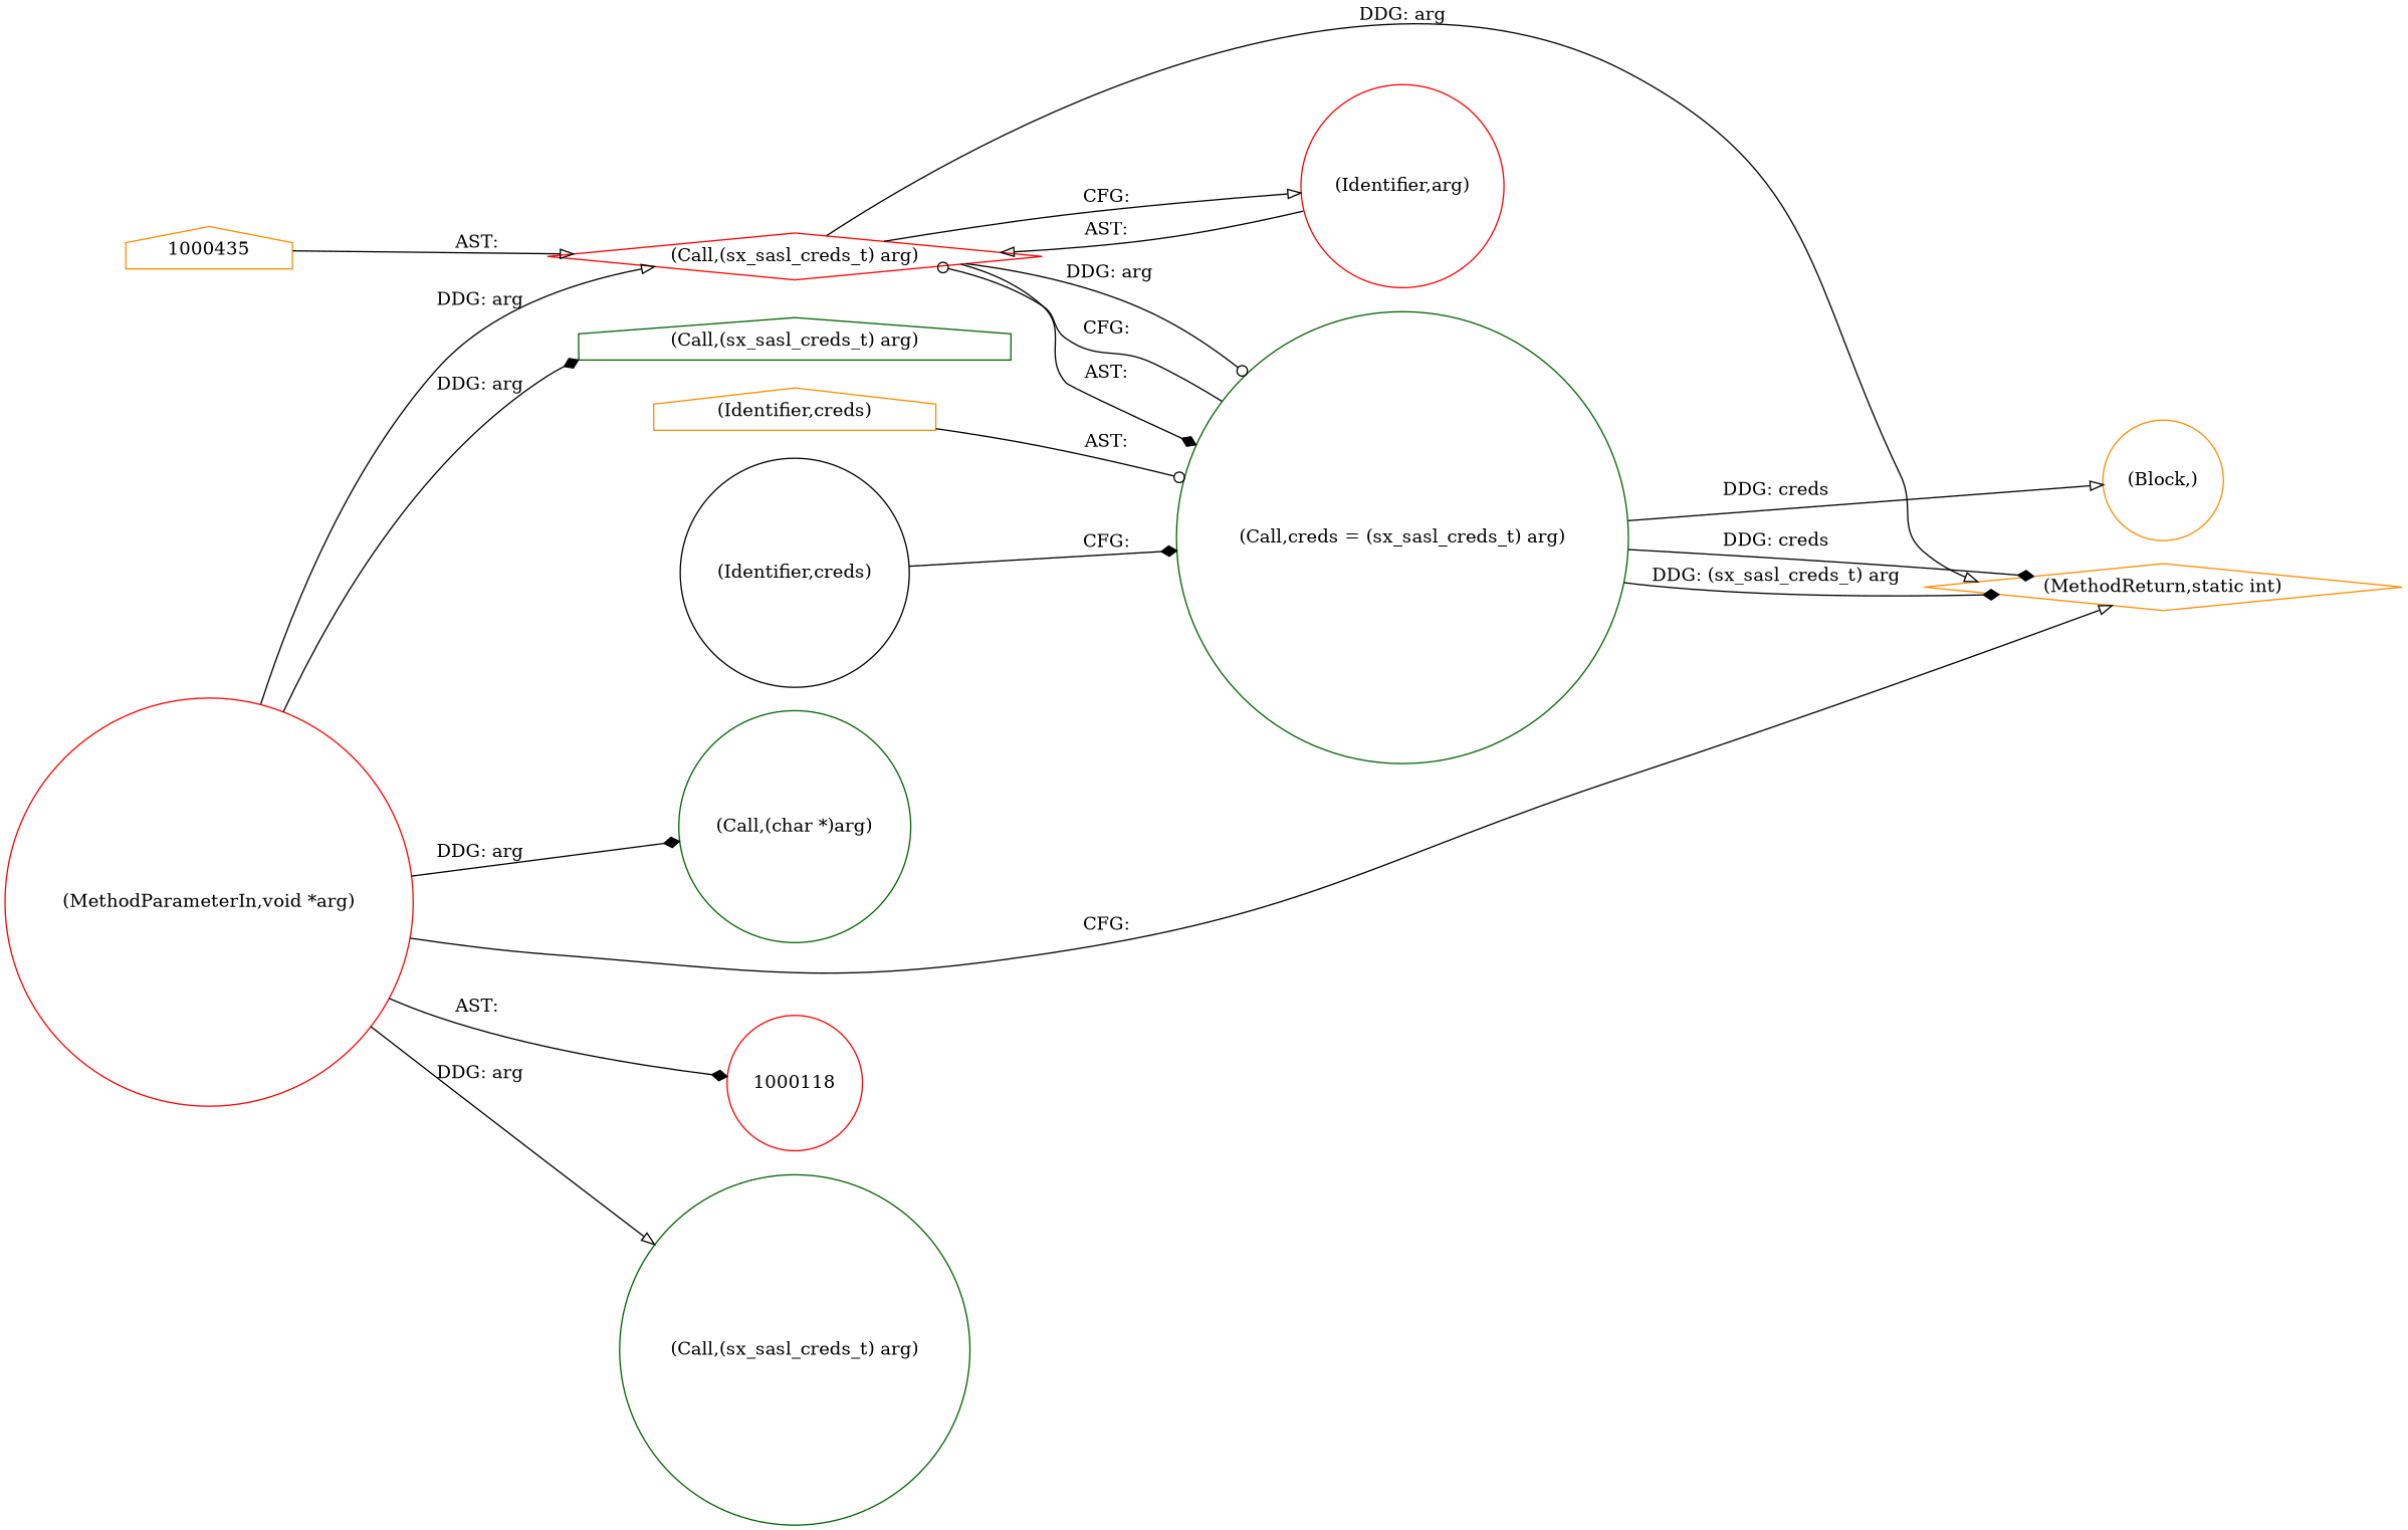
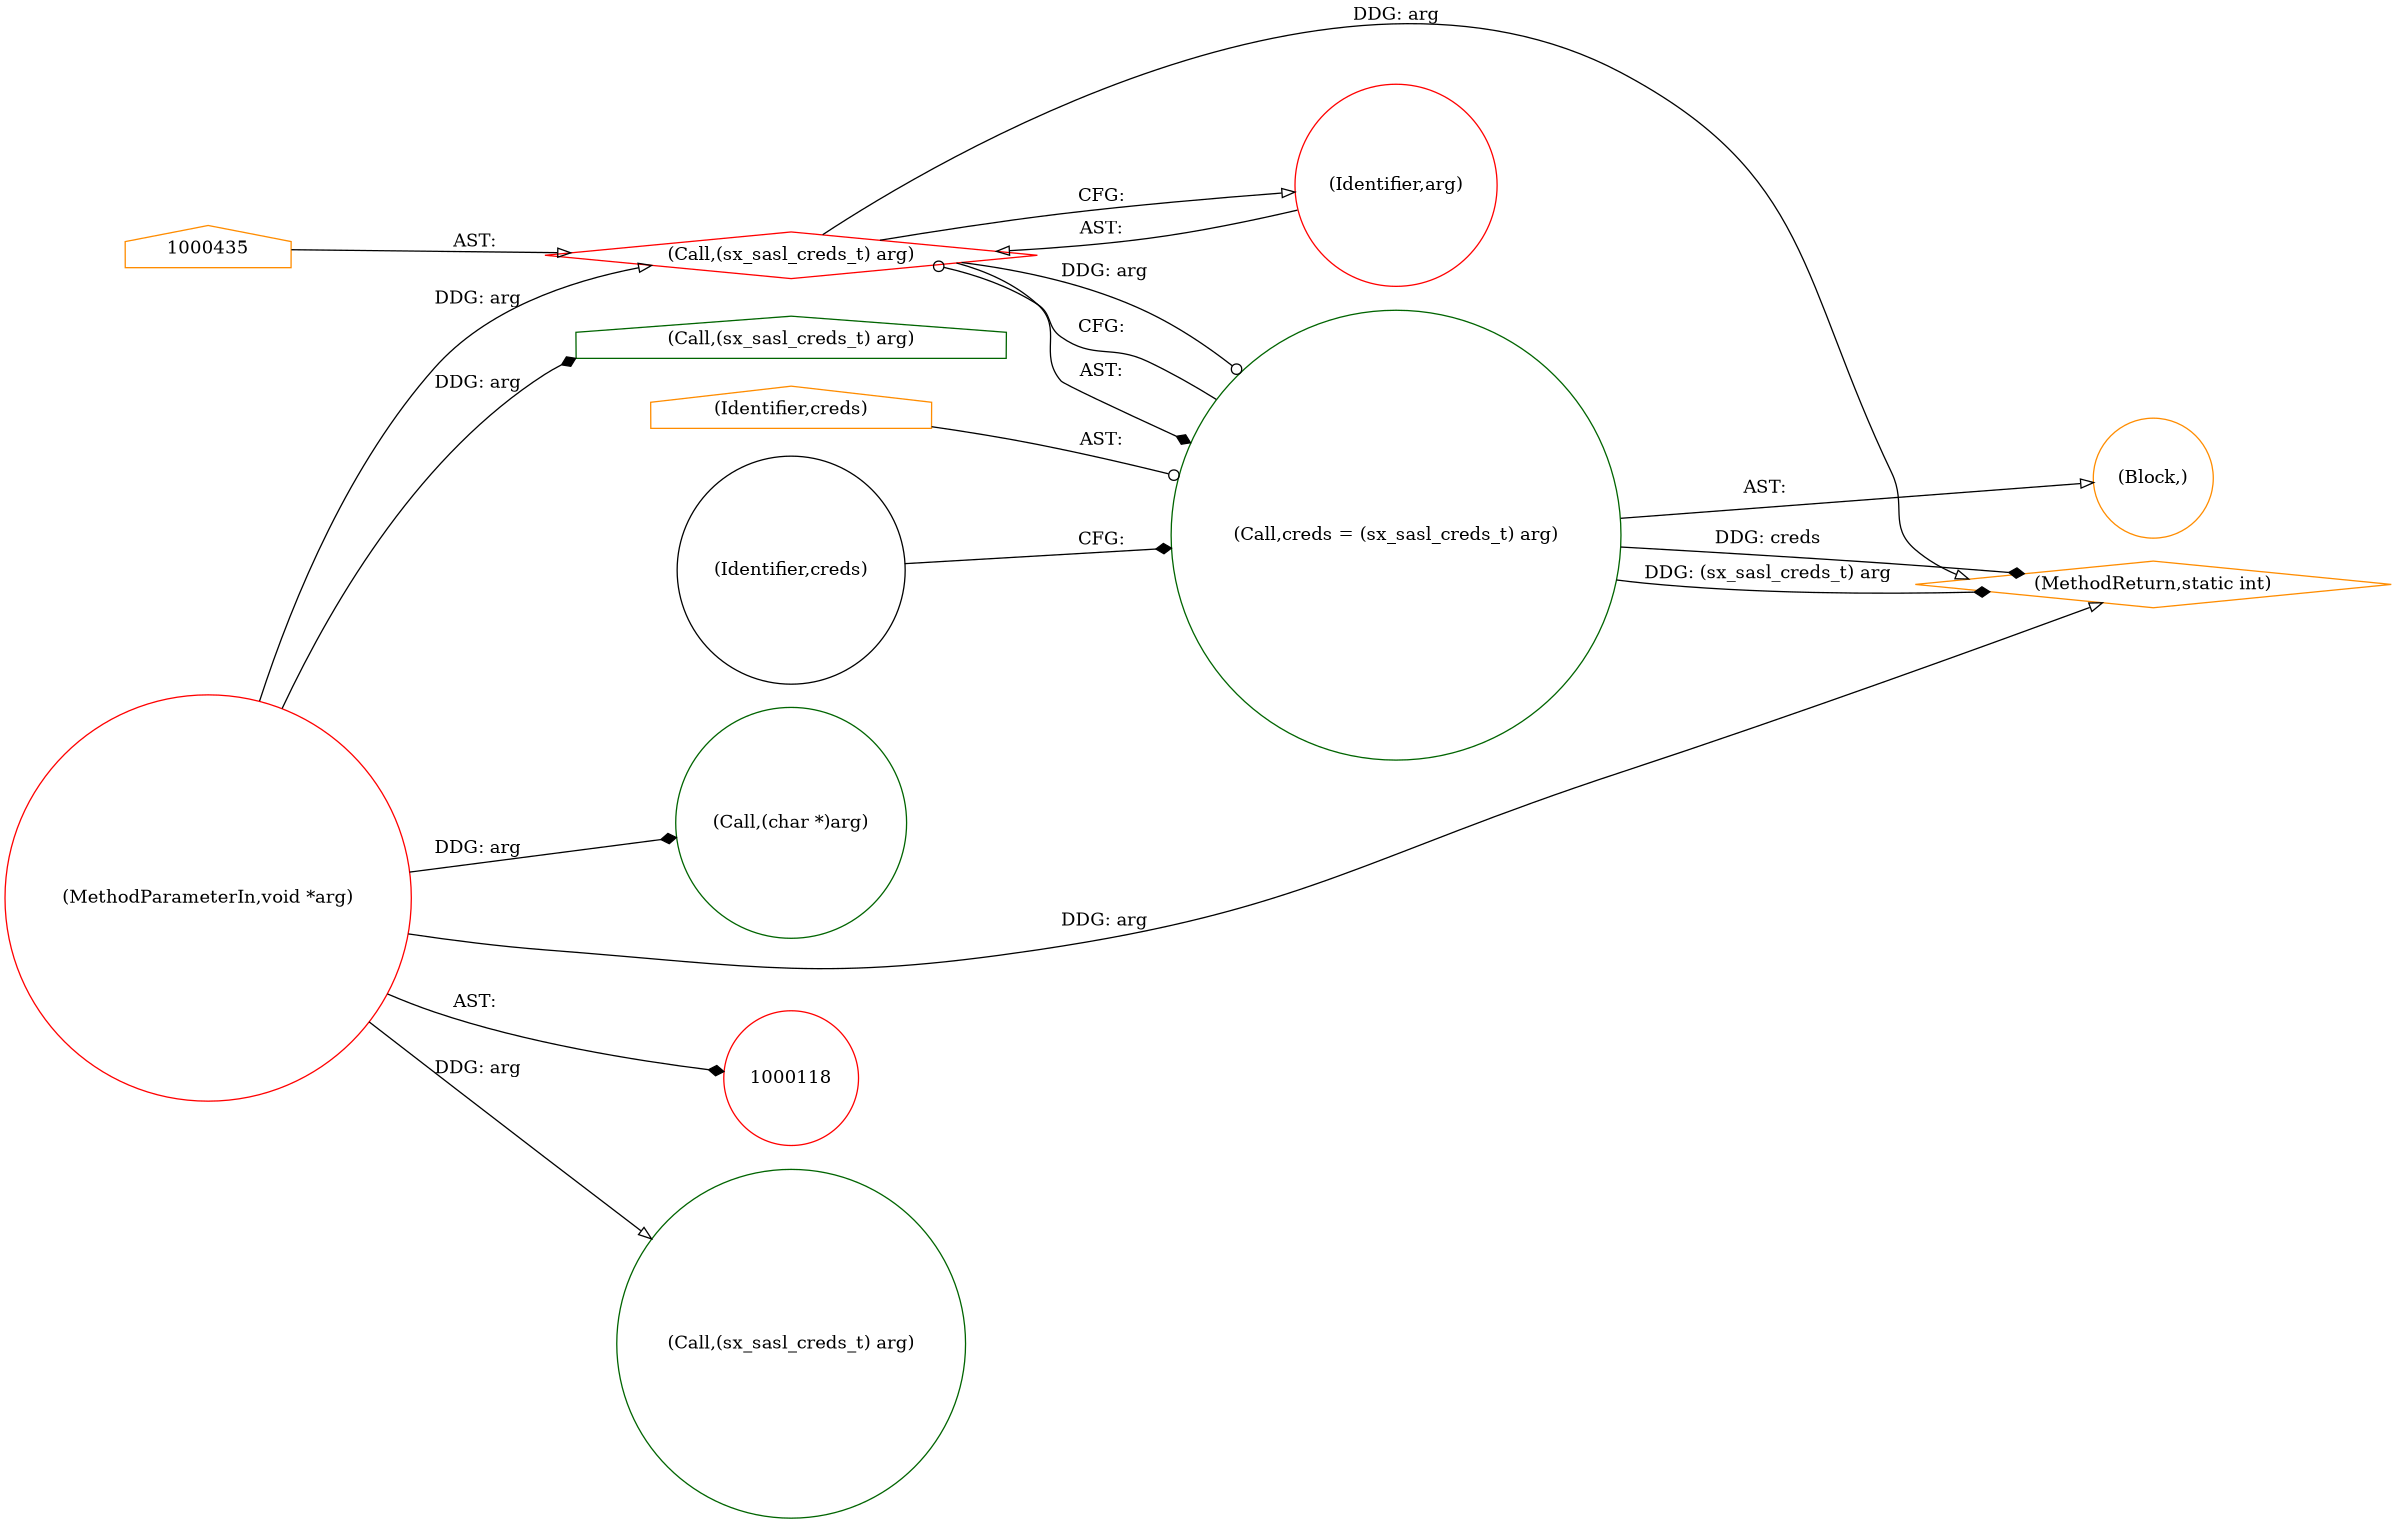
  digraph {
    rankdir=LR
    node [color=red shape=circle]
    edge [arrowhead=onormal]
    n1 [label="(Call,(sx_sasl_creds_t) arg)" shape=diamond]
    n2 [color=darkgreen label="(Call,creds = (sx_sasl_creds_t) arg)"]
    n3 [color=darkorange label="(MethodReturn,static int)" shape=diamond]
    n4 [label="(Identifier,arg)"]
    n5 [color=darkorange label="(Block,)"]
    n6 [label="(MethodParameterIn,void *arg)"]
    n7 [color=darkgreen label="(Call,(sx_sasl_creds_t) arg)"]
    n8 [color=darkgreen label="(Call,(sx_sasl_creds_t) arg)" shape=house]
    n9 [color=darkgreen label="(Call,(char *)arg)"]
    1000118
    n11 [color=black label="(Identifier,creds)"]
    n12 [color=darkorange label="(Identifier,creds)" shape=house]
    1000435 [color=darkorange shape=house]
    n1 -> n2 [arrowhead=diamond label="AST: "]
    n1 -> n2 [arrowhead=odot label="DDG: arg"]
    n1 -> n3 [label="DDG: arg"]
    n1 -> n4 [label="CFG: "]
    n2 -> n1 [arrowhead=odot label="CFG: "]
    n2 -> n3 [arrowhead=diamond label="DDG: (sx_sasl_creds_t) arg"]
    n2 -> n3 [arrowhead=diamond label="DDG: creds"]
-   n2 -> n5 [label="DDG: creds"]
+   n2 -> n5 [label="AST: "]
    n4 -> n1 [label="AST: "]
    n6 -> n1 [label="DDG: arg"]
-   n6 -> n3 [label="CFG: "]
+   n6 -> n3 [label="DDG: arg"]
    n6 -> n7 [label="DDG: arg"]
    n6 -> n8 [arrowhead=diamond label="DDG: arg"]
    n6 -> n9 [arrowhead=diamond label="DDG: arg"]
    n6 -> 1000118 [arrowhead=diamond label="AST: "]
    n11 -> n2 [arrowhead=diamond label="CFG: "]
    n12 -> n2 [arrowhead=odot label="AST: "]
    1000435 -> n1 [label="AST: "]
  }
